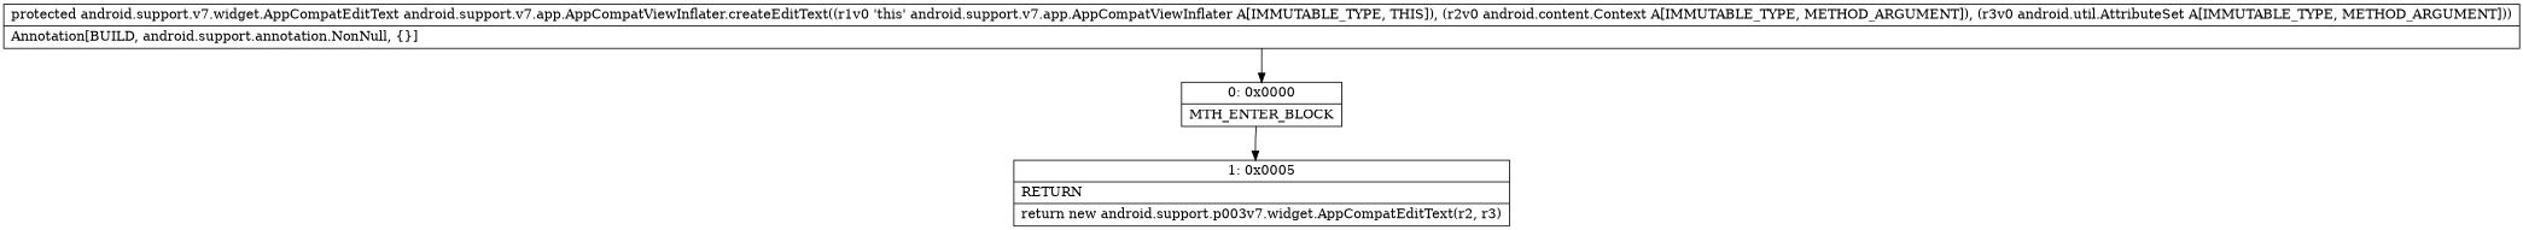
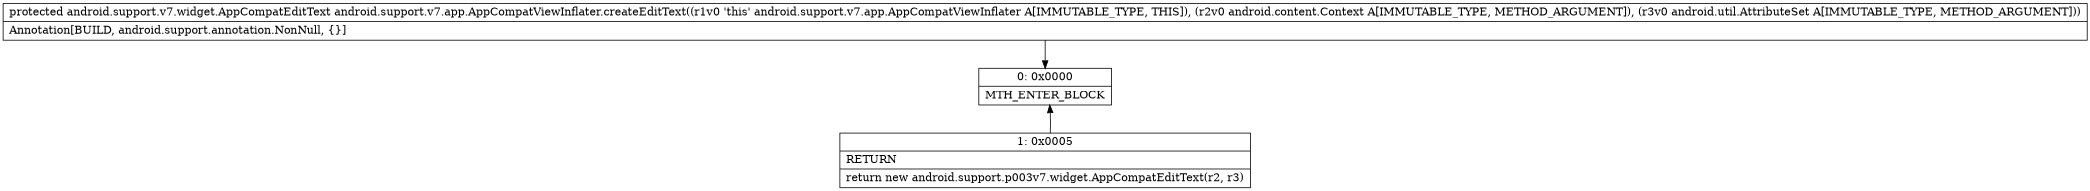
  digraph {
    node [shape=record]
    n1 [label="{0\:\ 0x0000|MTH_ENTER_BLOCK\l}"]
    n2 [label="{1\:\ 0x0005|RETURN\l|return new android.support.p003v7.widget.AppCompatEditText(r2, r3)\l}"]
    n3 [label="{protected android.support.v7.widget.AppCompatEditText android.support.v7.app.AppCompatViewInflater.createEditText((r1v0 'this' android.support.v7.app.AppCompatViewInflater A[IMMUTABLE_TYPE, THIS]), (r2v0 android.content.Context A[IMMUTABLE_TYPE, METHOD_ARGUMENT]), (r3v0 android.util.AttributeSet A[IMMUTABLE_TYPE, METHOD_ARGUMENT]))  | Annotation[BUILD, android.support.annotation.NonNull, \{\}]\l}"]
-   n1 -> n2
+   n2 -> n1
    n3 -> n1
  }
